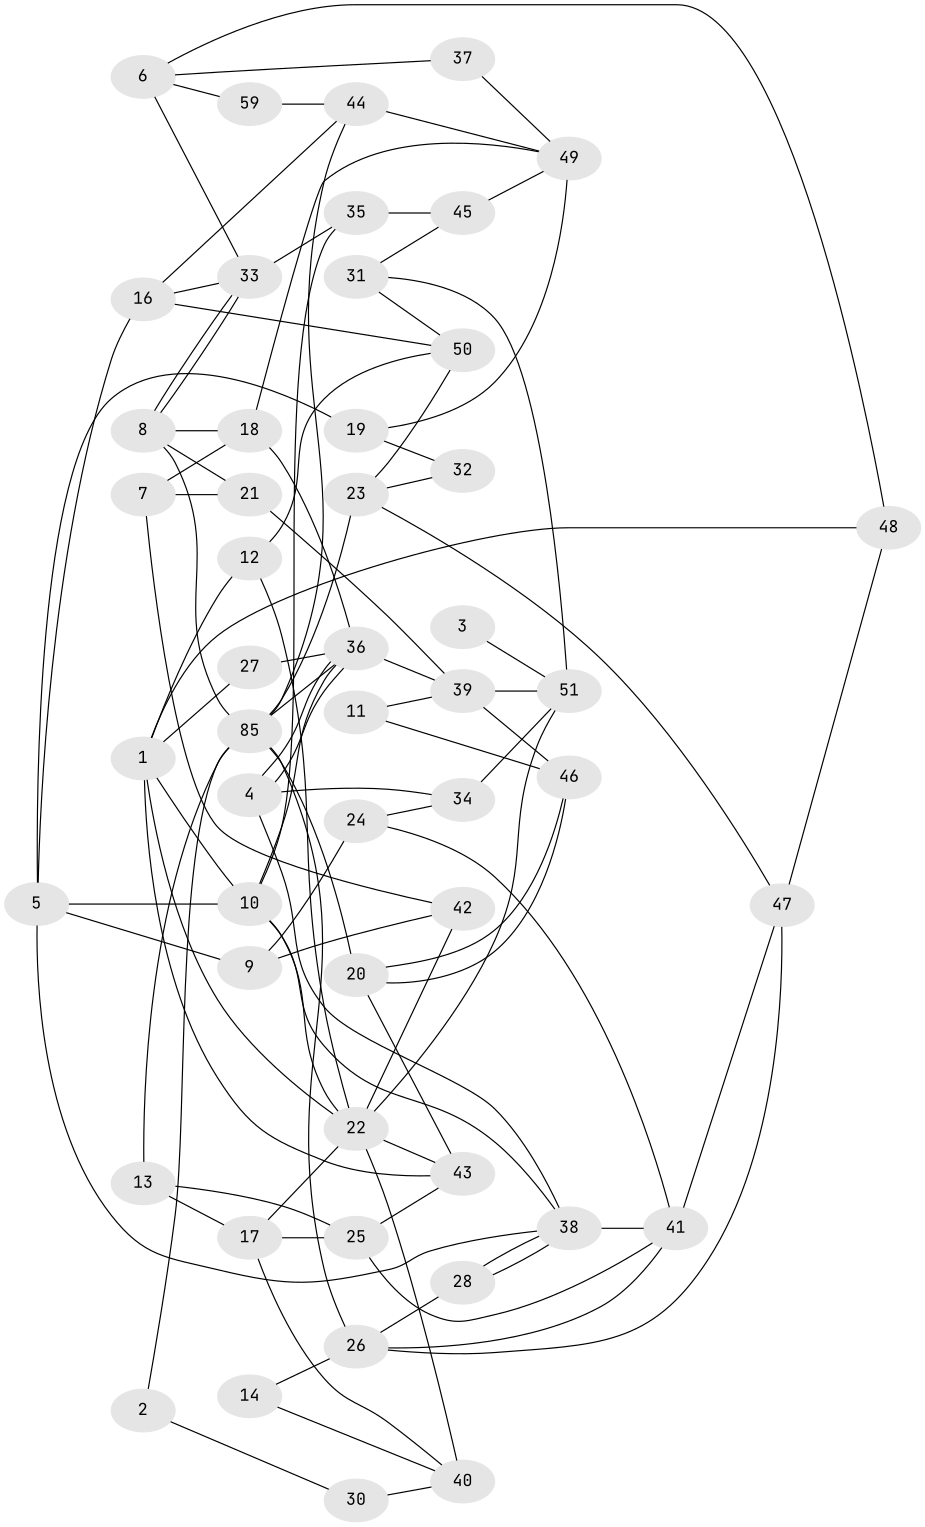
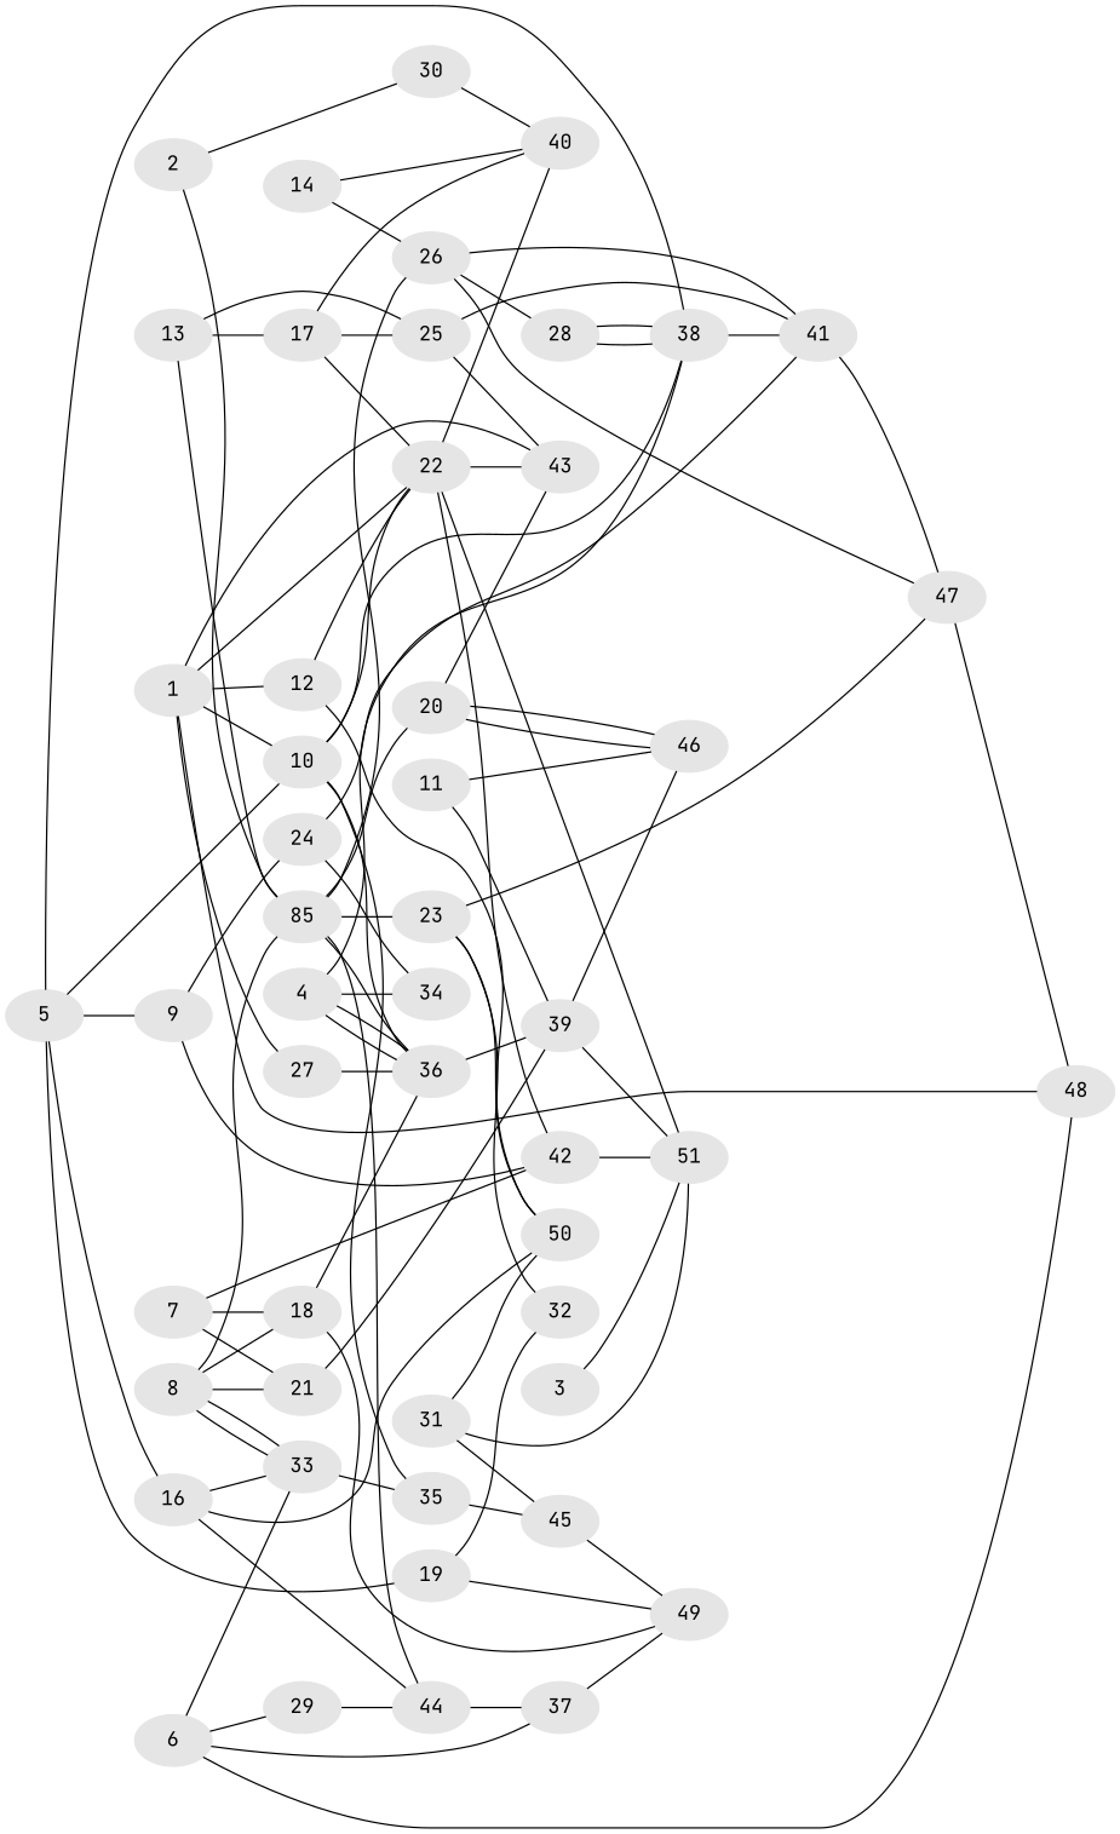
  graph {
    fontname="JetBrains Mono"
    rankdir=LR
    node [color=gray90 fontname="JetBrains Mono" style=filled]
    edge [fontname="JetBrains Mono"]
    1
    10
    12
    27
    43
    48
    22
    36
    38
    35
    50
    n12 [label=85]
    2
    30
    44
    26
    20
    23
    40
    3
    51
    42
    4
    34
    39
    41
    5
    9
    16
    19
    24
    33
    49
    32
    6
-   29 [label=59]
+   29
    37
    7
    18
    21
    8
    45
    11
    46
    13
    17
    25
    14
    47
    28
    31
    1 -- 10
    1 -- 12
    1 -- 27
    1 -- 43
    1 -- 48
    1 -- 22
    10 -- 22
    10 -- 36
    10 -- 38
    10 -- 35
    12 -- 22
    12 -- 50
    27 -- 36
    22 -- 43
    22 -- 40
    22 -- 51
    22 -- 42
    36 -- 39
    38 -- 41
    35 -- 45
    n12 -- 36
    n12 -- 44
    n12 -- 26
    n12 -- 20
    n12 -- 23
    2 -- n12
    2 -- 30
    30 -- 40
-   44 -- 49
+   44 -- 37
    26 -- 41
    26 -- 47
    26 -- 28
    20 -- 43
    20 -- 46
    20 -- 46
    23 -- 50
    23 -- 32
    23 -- 47
    3 -- 51
-   34 -- 51
+   42 -- 51
    4 -- 36
    4 -- 36
    4 -- 38
    4 -- 34
    39 -- 51
    39 -- 46
    41 -- 47
    5 -- 10
    5 -- 38
    5 -- 9
    5 -- 16
    5 -- 19
    9 -- 42
    9 -- 24
    16 -- 50
    16 -- 44
    16 -- 33
    19 -- 49
    19 -- 32
    24 -- 34
    24 -- 41
    33 -- 35
    6 -- 48
    6 -- 33
    6 -- 29
    6 -- 37
    29 -- 44
    37 -- 49
    7 -- 42
    7 -- 18
    7 -- 21
    18 -- 36
    18 -- 49
    21 -- 39
    8 -- n12
    8 -- 33
    8 -- 33
    8 -- 18
    8 -- 21
    45 -- 49
    11 -- 39
    11 -- 46
    13 -- n12
    13 -- 17
    13 -- 25
    17 -- 22
    17 -- 40
    17 -- 25
    25 -- 43
    25 -- 41
    14 -- 26
    14 -- 40
    47 -- 48
    28 -- 38
    28 -- 38
    31 -- 50
    31 -- 51
    31 -- 45
  }
